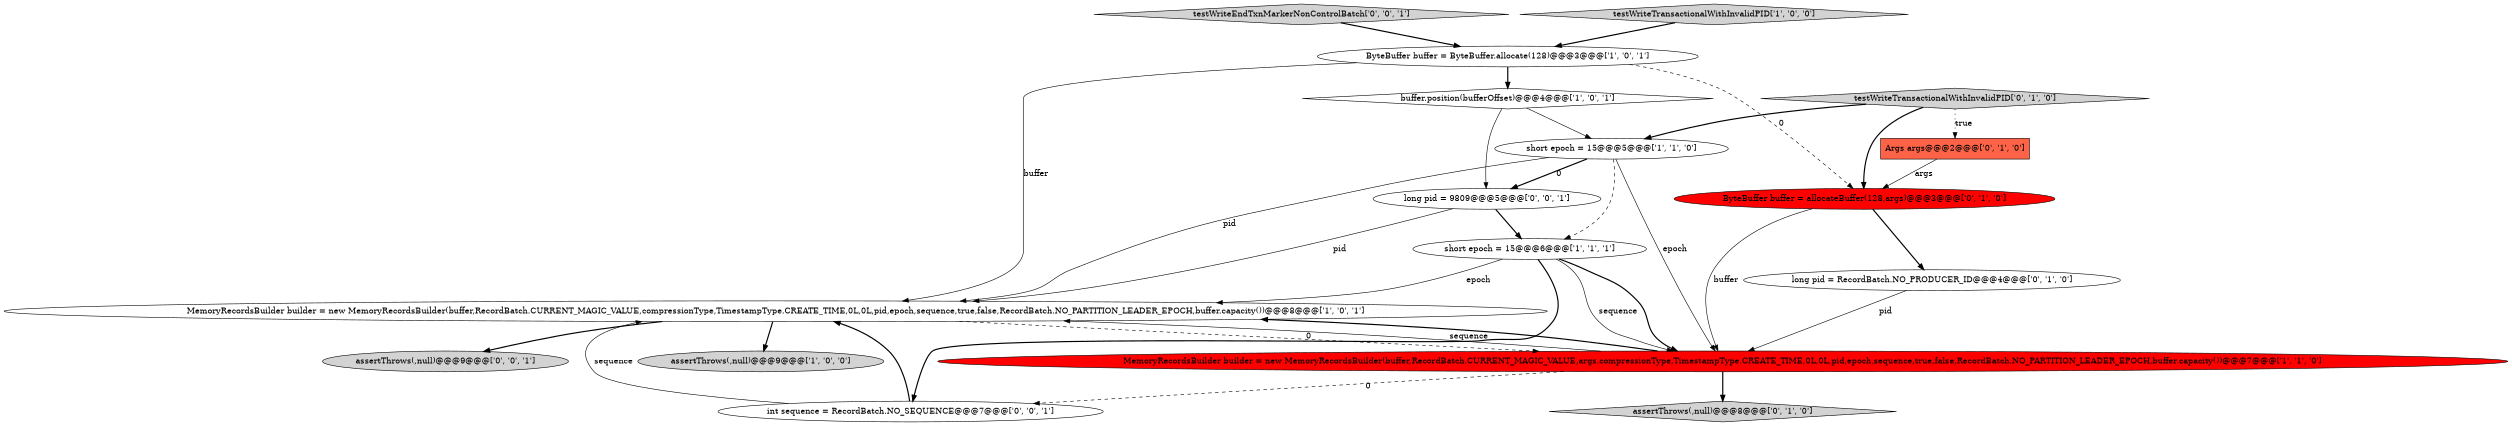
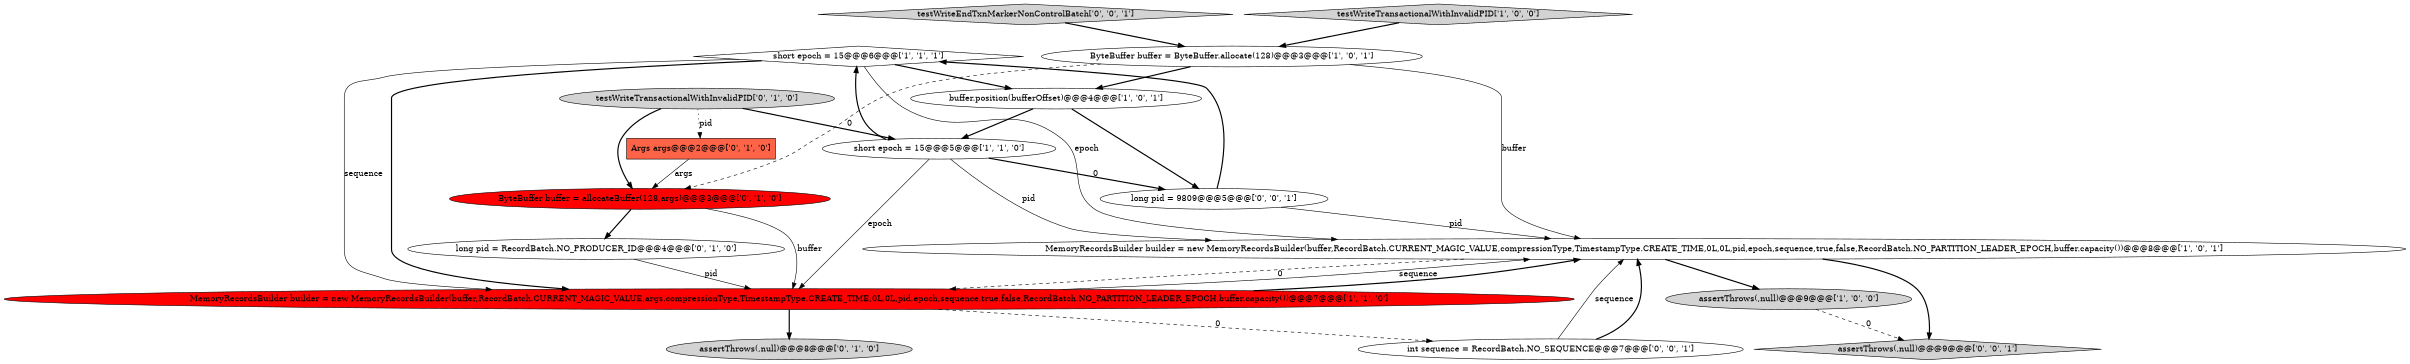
  digraph {
    node [fillcolor=white shape=ellipse style=filled]
    edge [style=bold]
    n1 [fillcolor=lightgray label="assertThrows(,null)@@@9@@@['1', '0', '0']"]
-   n2 [fillcolor=lightgray label="assertThrows(,null)@@@9@@@['0', '0', '1']"]
+   n2 [fillcolor=lightgray label="assertThrows(,null)@@@9@@@['0', '0', '1']" shape=diamond]
    n3 [label="MemoryRecordsBuilder builder = new MemoryRecordsBuilder(buffer,RecordBatch.CURRENT_MAGIC_VALUE,compressionType,TimestampType.CREATE_TIME,0L,0L,pid,epoch,sequence,true,false,RecordBatch.NO_PARTITION_LEADER_EPOCH,buffer.capacity())@@@8@@@['1', '0', '1']"]
    n4 [fillcolor=red label="MemoryRecordsBuilder builder = new MemoryRecordsBuilder(buffer,RecordBatch.CURRENT_MAGIC_VALUE,args.compressionType,TimestampType.CREATE_TIME,0L,0L,pid,epoch,sequence,true,false,RecordBatch.NO_PARTITION_LEADER_EPOCH,buffer.capacity())@@@7@@@['1', '1', '0']"]
    n5 [label="int sequence = RecordBatch.NO_SEQUENCE@@@7@@@['0', '0', '1']"]
-   n6 [fillcolor=lightgray label="assertThrows(,null)@@@8@@@['0', '1', '0']" shape=diamond]
-   n7 [label="short epoch = 15@@@6@@@['1', '1', '1']"]
-   n8 [fillcolor=lightgray label="testWriteTransactionalWithInvalidPID['0', '1', '0']" shape=diamond]
+   n6 [fillcolor=lightgray label="assertThrows(,null)@@@8@@@['0', '1', '0']"]
+   n7 [label="short epoch = 15@@@6@@@['1', '1', '1']" shape=diamond]
+   n8 [fillcolor=lightgray label="testWriteTransactionalWithInvalidPID['0', '1', '0']"]
    n9 [fillcolor=tomato label="Args args@@@2@@@['0', '1', '0']" shape=box]
    n10 [fillcolor=red label="ByteBuffer buffer = allocateBuffer(128,args)@@@3@@@['0', '1', '0']"]
    n11 [label="short epoch = 15@@@5@@@['1', '1', '0']"]
    n12 [label="long pid = RecordBatch.NO_PRODUCER_ID@@@4@@@['0', '1', '0']"]
    n13 [label="ByteBuffer buffer = ByteBuffer.allocate(128)@@@3@@@['1', '0', '1']"]
-   n14 [label="buffer.position(bufferOffset)@@@4@@@['1', '0', '1']" shape=diamond]
+   n14 [label="buffer.position(bufferOffset)@@@4@@@['1', '0', '1']"]
    n15 [label="long pid = 9809@@@5@@@['0', '0', '1']"]
    n16 [fillcolor=lightgray label="testWriteEndTxnMarkerNonControlBatch['0', '0', '1']" shape=diamond]
    n17 [fillcolor=lightgray label="testWriteTransactionalWithInvalidPID['1', '0', '0']" shape=diamond]
+   n1 -> n2 [label=0 style=dashed]
    n3 -> n1
    n3 -> n2
    n3 -> n4 [label=0 style=dashed]
    n4 -> n3 [label=sequence style=solid]
    n4 -> n3
    n4 -> n5 [label=0 style=dashed]
    n4 -> n6
    n5 -> n3
    n5 -> n3 [label=sequence style=solid]
    n7 -> n3 [label=epoch style=solid]
    n7 -> n4 [label=sequence style=solid]
    n7 -> n4
-   n7 -> n5
-   n8 -> n9 [label=true style=dotted]
+   n7 -> n14
+   n8 -> n9 [label=pid style=dotted]
    n8 -> n10
    n8 -> n11
    n9 -> n10 [label=args style=solid]
    n10 -> n4 [label=buffer style=solid]
    n10 -> n12
    n11 -> n3 [label=pid style=solid]
    n11 -> n4 [label=epoch style=solid]
-   n11 -> n7 [style=dashed]
+   n11 -> n7
    n11 -> n15 [label=0]
    n12 -> n4 [label=pid style=solid]
    n13 -> n3 [label=buffer style=solid]
    n13 -> n10 [label=0 style=dashed]
    n13 -> n14
-   n14 -> n11 [style=solid]
-   n14 -> n15 [style=solid]
+   n14 -> n11
+   n14 -> n15
    n15 -> n3 [label=pid style=solid]
    n15 -> n7
    n16 -> n13
    n17 -> n13
  }
